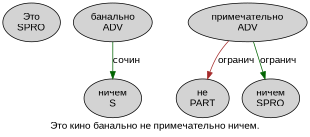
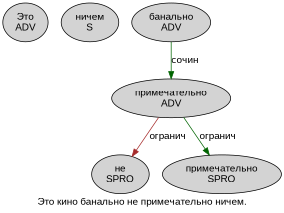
  digraph {
    fontname="Liberation Sans"
    label="Это кино банально не примечательно ничем."
    node [fillcolor=lightgray fontname="Liberation Sans" penwidth=1 shape=ellipse style=filled]
    edge [color=darkgreen fontname="Liberation Sans" style=solid]
-   n1 [label="Это\nSPRO"]
+   n1 [label="Это\nADV"]
    n2 [label="ничем\nS"]
    n3 [label="банально\nADV"]
    n4 [label="примечательно\nADV"]
-   n5 [label="не\nPART"]
-   n6 [label="ничем\nSPRO"]
-   n3 -> n2 [label="сочин"]
+   n5 [label="не\nSPRO"]
+   n6 [label="примечательно\nSPRO"]
+   n3 -> n4 [label="сочин"]
    n4 -> n5 [color=brown label="огранич"]
    n4 -> n6 [label="огранич"]
  }
